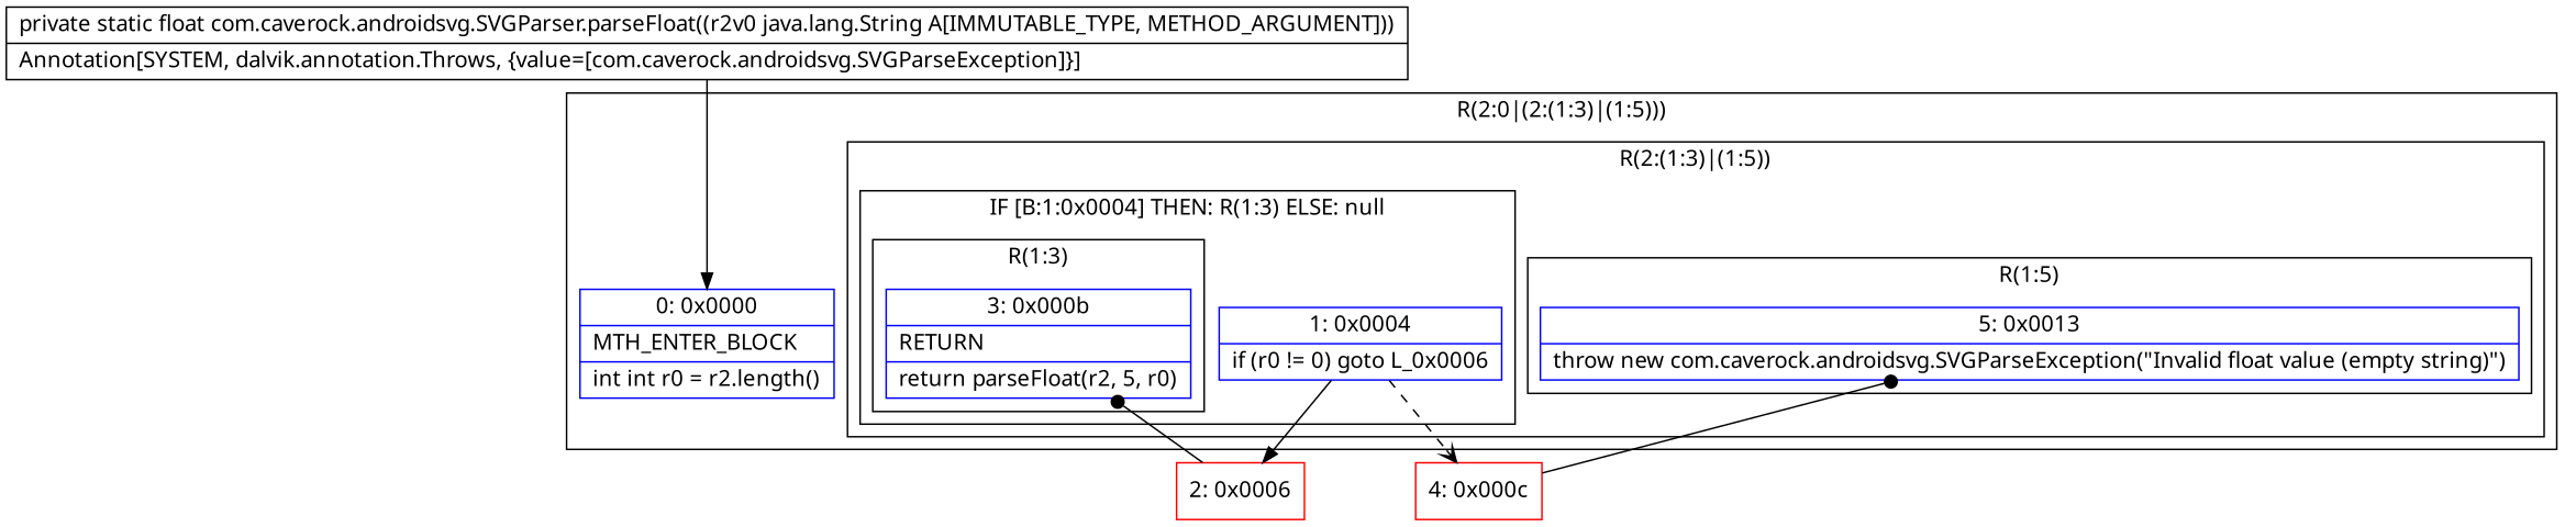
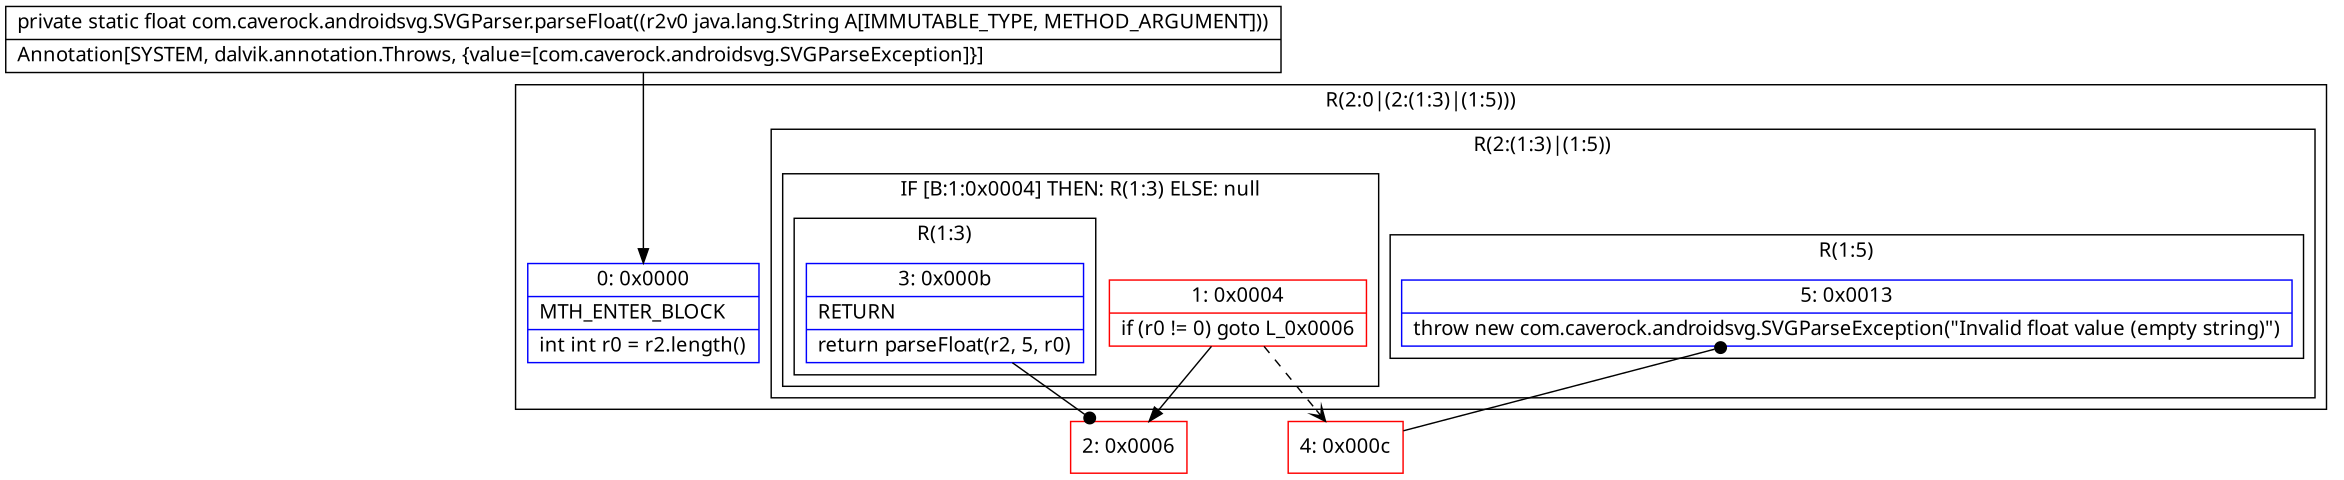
  digraph {
    fontname="Noto Sans"
    node [color=blue fontname="Noto Sans" shape=record]
    edge [arrowhead=normal fontname="Noto Sans"]
    n1 [label="{3\:\ 0x000b|RETURN\l|return parseFloat(r2, 5, r0)\l}"]
-   n2 [label="{1\:\ 0x0004|if (r0 != 0) goto L_0x0006\l}"]
+   n2 [color=red label="{1\:\ 0x0004|if (r0 != 0) goto L_0x0006\l}"]
    n3 [label="{5\:\ 0x0013|throw new com.caverock.androidsvg.SVGParseException(\"Invalid float value (empty string)\")\l}"]
    n4 [label="{0\:\ 0x0000|MTH_ENTER_BLOCK\l|int int r0 = r2.length()\l}"]
    n5 [color=red label="{2\:\ 0x0006}"]
    n6 [color=red label="{4\:\ 0x000c}"]
    n7 [label="{private static float com.caverock.androidsvg.SVGParser.parseFloat((r2v0 java.lang.String A[IMMUTABLE_TYPE, METHOD_ARGUMENT]))  | Annotation[SYSTEM, dalvik.annotation.Throws, \{value=[com.caverock.androidsvg.SVGParseException]\}]\l}" color=""]
    subgraph cluster_1 {
      label="R(2:0|(2:(1:3)|(1:5)))"
      n4
      subgraph cluster_2 {
        label="R(2:(1:3)|(1:5))"
        subgraph cluster_3 {
          label="IF [B:1:0x0004] THEN: R(1:3) ELSE: null"
          n2
          subgraph cluster_4 {
            label="R(1:3)"
            n1
          }
        }
        subgraph cluster_5 {
          label="R(1:5)"
          n3
        }
      }
    }
    n2 -> n5
    n2 -> n6 [arrowhead=vee style=dashed]
-   n5 -> n1 [arrowhead=dot]
+   n1 -> n5 [arrowhead=dot]
    n6 -> n3 [arrowhead=dot]
    n7 -> n4
  }
